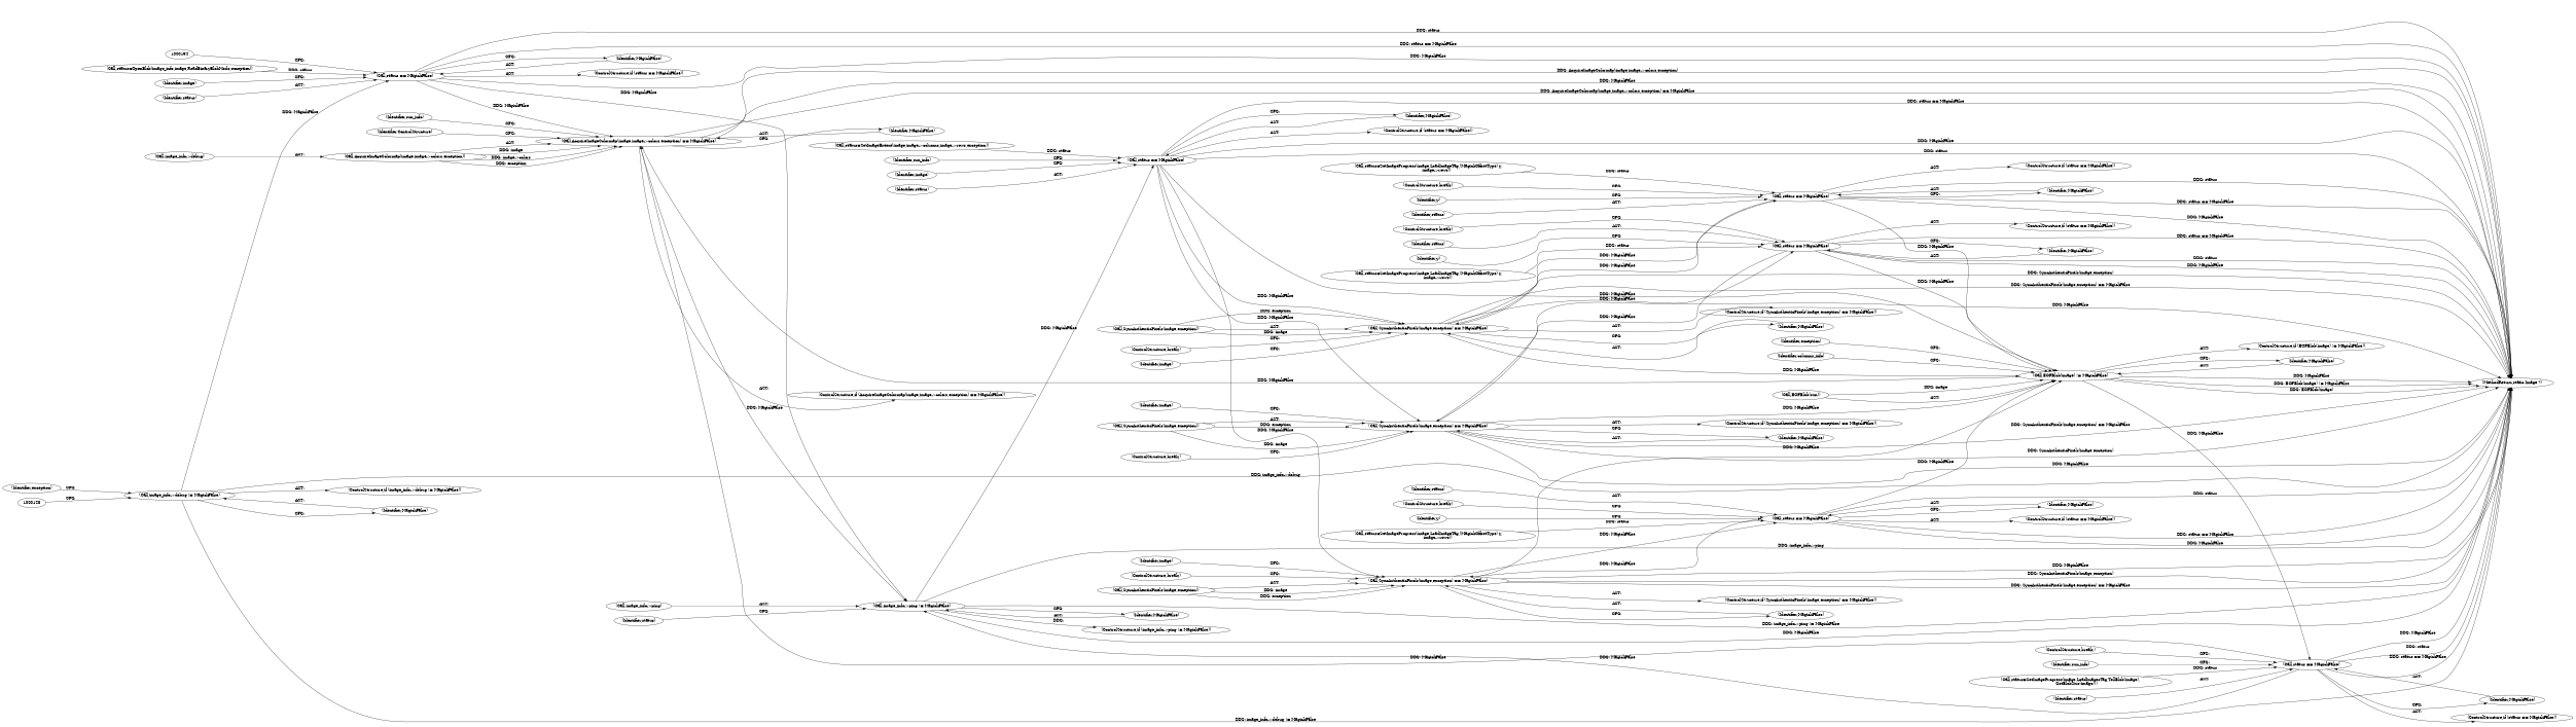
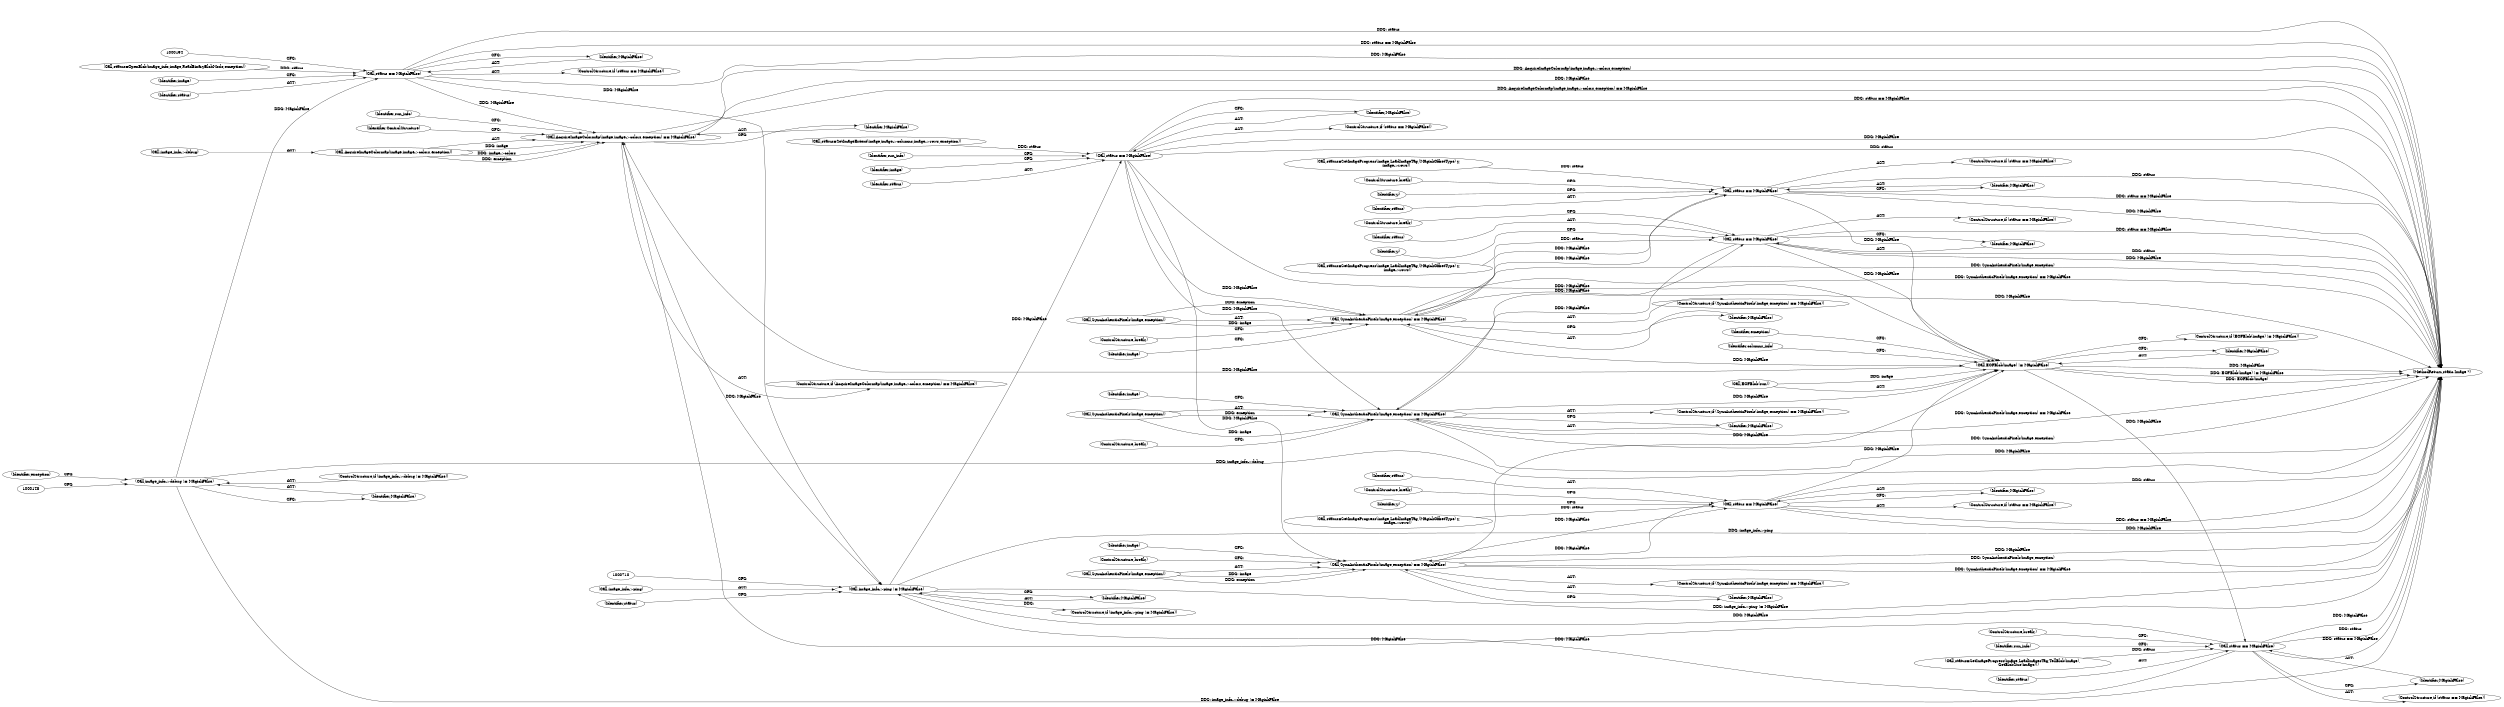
  digraph {
    rankdir=LR
    n1 [label="(Call,image_info->debug != MagickFalse)"]
    n2 [label="(Call,status == MagickFalse)"]
    n3 [label="(MethodReturn,static Image *)"]
    n4 [label="(ControlStructure,if (image_info->debug != MagickFalse))"]
    n5 [label="(Identifier,MagickFalse)"]
    n6 [label="(Call,AcquireImageColormap(image,image->colors,exception) == MagickFalse)"]
    n7 [label="(Call,image_info->ping != MagickFalse)"]
    n8 [label="(Identifier,MagickFalse)"]
    n9 [label="(ControlStructure,if (status == MagickFalse))"]
    n10 [label="(Identifier,MagickFalse)"]
    n11 [label="(ControlStructure,if (AcquireImageColormap(image,image->colors,exception) == MagickFalse))"]
    n12 [label="(Call,status == MagickFalse)"]
    n13 [label="(Identifier,MagickFalse)"]
    n14 [label="(ControlStructure,if (image_info->ping != MagickFalse))"]
    n15 [label="(Call,SyncAuthenticPixels(image,exception) == MagickFalse)"]
    n16 [label="(Call,EOFBlob(image) != MagickFalse)"]
    n17 [label="(Call,SyncAuthenticPixels(image,exception) == MagickFalse)"]
    n18 [label="(Call,SyncAuthenticPixels(image,exception) == MagickFalse)"]
    n19 [label="(ControlStructure,if (status == MagickFalse))"]
    n20 [label="(Identifier,MagickFalse)"]
    n21 [label="(Call,status == MagickFalse)"]
    n22 [label="(ControlStructure,if (SyncAuthenticPixels(image,exception) == MagickFalse))"]
    n23 [label="(Identifier,MagickFalse)"]
    n24 [label="(Call,status == MagickFalse)"]
    n25 [label="(ControlStructure,if (EOFBlob(image) != MagickFalse))"]
    n26 [label="(Identifier,MagickFalse)"]
    n27 [label="(Call,status == MagickFalse)"]
    n28 [label="(ControlStructure,if (SyncAuthenticPixels(image,exception) == MagickFalse))"]
    n29 [label="(Identifier,MagickFalse)"]
    n30 [label="(Call,status == MagickFalse)"]
    n31 [label="(Identifier,MagickFalse)"]
    n32 [label="(ControlStructure,if (SyncAuthenticPixels(image,exception) == MagickFalse))"]
    n33 [label="(ControlStructure,if (status == MagickFalse))"]
    n34 [label="(Identifier,MagickFalse)"]
    n35 [label="(ControlStructure,if (status == MagickFalse))"]
    n36 [label="(Identifier,MagickFalse)"]
    n37 [label="(Identifier,MagickFalse)"]
    n38 [label="(ControlStructure,if (status == MagickFalse))"]
    n39 [label="(Identifier,MagickFalse)"]
    n40 [label="(ControlStructure,if (status == MagickFalse))"]
    n41 [label="(Call,AcquireImageColormap(image,image->colors,exception))"]
    n42 [label="(Call,status=SetImageProgress(image,LoadImageTag,(MagickOffsetType) y,\n              image->rows))"]
    n43 [label="(ControlStructure,break;)"]
    n44 [label="(Identifier,y)"]
    n45 [label="(Call,status=SetImageProgress(image,LoadImageTag,(MagickOffsetType) y,\n                image->rows))"]
    n46 [label="(Call,image_info->ping)"]
    n47 [label="(Identifier,y)"]
    n48 [label="(Identifier,sun_info)"]
    n49 [label="(Call,status=SetImageProgress(image,LoadImageTag,(MagickOffsetType) y,\n                image->rows))"]
    n50 [label="(Call,status=OpenBlob(image_info,image,ReadBinaryBlobMode,exception))"]
    n51 [label="(Identifier,sun_info)"]
    n52 [label="(Identifier,sun_info)"]
    n53 [label="(Identifier,ControlStructure)"]
    n54 [label="(Identifier,image)"]
    n55 [label="(ControlStructure,break;)"]
    n56 [label="(Identifier,image)"]
    n57 [label="(Call,SyncAuthenticPixels(image,exception))"]
    n58 [label="(Call,SyncAuthenticPixels(image,exception))"]
    n59 [label="(Call,image_info->debug)"]
    n60 [label="(Call,SyncAuthenticPixels(image,exception))"]
    n61 [label="(Identifier,image)"]
    n62 [label="(Identifier,exception)"]
    n63 [label="(Identifier,status)"]
    n64 [label="(ControlStructure,break;)"]
    n65 [label="(Identifier,status)"]
    n66 [label="(Identifier,status)"]
    n67 [label="(Identifier,exception)"]
    n68 [label="(Identifier,status)"]
    n69 [label="(ControlStructure,break;)"]
    n70 [label="(Call,status=SetImageProgress(image,LoadImagesTag,TellBlob(image),\n          GetBlobSize(image)))"]
    n71 [label="(Identifier,columns_info)"]
    n72 [label="(Identifier,image)"]
    n73 [label="(ControlStructure,break;)"]
    n74 [label="(Identifier,y)"]
    n75 [label="(Identifier,status)"]
    n76 [label="(ControlStructure,break;)"]
    n77 [label="(Identifier,status)"]
    n78 [label="(Call,status=SetImageExtent(image,image->columns,image->rows,exception))"]
    n79 [label="(Identifier,image)"]
    n80 [label="(Identifier,status)"]
    n81 [label="(ControlStructure,break;)"]
    n82 [label="(Call,EOFBlob(sun))"]
    1000148
    1000194
+   1000710
    n1 -> n2 [label="DDG: MagickFalse"]
    n1 -> n3 [label="DDG: image_info->debug != MagickFalse"]
    n1 -> n3 [label="DDG: image_info->debug"]
-   n1 -> n4 [label="AST: "]
+   n4 -> n1 [label="AST: "]
    n1 -> n5 [label="CFG: "]
    n2 -> n3 [label="DDG: status"]
    n2 -> n3 [label="DDG: status == MagickFalse"]
    n2 -> n3 [label="DDG: MagickFalse"]
    n2 -> n6 [label="DDG: MagickFalse"]
    n2 -> n7 [label="DDG: MagickFalse"]
    n2 -> n8 [label="CFG: "]
    n2 -> n9 [label="AST: "]
    n5 -> n1 [label="AST: "]
    n6 -> n3 [label="DDG: AcquireImageColormap(image,image->colors,exception) == MagickFalse"]
    n6 -> n3 [label="DDG: AcquireImageColormap(image,image->colors,exception)"]
    n6 -> n3 [label="DDG: MagickFalse"]
    n6 -> n7 [label="DDG: MagickFalse"]
    n6 -> n10 [label="CFG: "]
    n6 -> n11 [label="AST: "]
    n7 -> n3 [label="DDG: image_info->ping != MagickFalse"]
    n7 -> n3 [label="DDG: MagickFalse"]
    n7 -> n3 [label="DDG: image_info->ping"]
    n7 -> n12 [label="DDG: MagickFalse"]
    n7 -> n13 [label="CFG: "]
    n7 -> n14 [label="DDG: "]
    n8 -> n2 [label="AST: "]
    n10 -> n6 [label="AST: "]
    n12 -> n3 [label="DDG: MagickFalse"]
    n12 -> n3 [label="DDG: status"]
    n12 -> n3 [label="DDG: status == MagickFalse"]
    n12 -> n15 [label="DDG: MagickFalse"]
    n12 -> n16 [label="DDG: MagickFalse"]
    n12 -> n17 [label="DDG: MagickFalse"]
    n12 -> n18 [label="DDG: MagickFalse"]
    n12 -> n19 [label="AST: "]
    n12 -> n20 [label="CFG: "]
    n13 -> n7 [label="AST: "]
    n15 -> n3 [label="DDG: SyncAuthenticPixels(image,exception)"]
    n15 -> n3 [label="DDG: SyncAuthenticPixels(image,exception) == MagickFalse"]
    n15 -> n3 [label="DDG: MagickFalse"]
    n15 -> n16 [label="DDG: MagickFalse"]
    n15 -> n21 [label="DDG: MagickFalse"]
    n15 -> n22 [label="AST: "]
    n15 -> n23 [label="CFG: "]
    n16 -> n3 [label="DDG: EOFBlob(image) != MagickFalse"]
    n16 -> n3 [label="DDG: EOFBlob(image)"]
    n16 -> n3 [label="DDG: MagickFalse"]
    n16 -> n6 [label="DDG: MagickFalse"]
    n16 -> n24 [label="DDG: MagickFalse"]
-   n16 -> n25 [label="AST: "]
+   n16 -> n25 [label="CFG: "]
    n16 -> n26 [label="CFG: "]
    n17 -> n3 [label="DDG: MagickFalse"]
    n17 -> n3 [label="DDG: SyncAuthenticPixels(image,exception) == MagickFalse"]
    n17 -> n3 [label="DDG: SyncAuthenticPixels(image,exception)"]
    n17 -> n16 [label="DDG: MagickFalse"]
    n17 -> n27 [label="DDG: MagickFalse"]
    n17 -> n28 [label="AST: "]
    n17 -> n29 [label="CFG: "]
    n18 -> n3 [label="DDG: MagickFalse"]
    n18 -> n3 [label="DDG: SyncAuthenticPixels(image,exception)"]
    n18 -> n3 [label="DDG: SyncAuthenticPixels(image,exception) == MagickFalse"]
    n18 -> n16 [label="DDG: MagickFalse"]
    n18 -> n30 [label="DDG: MagickFalse"]
    n18 -> n31 [label="CFG: "]
    n18 -> n32 [label="AST: "]
    n20 -> n12 [label="AST: "]
    n21 -> n3 [label="DDG: status == MagickFalse"]
    n21 -> n3 [label="DDG: MagickFalse"]
    n21 -> n3 [label="DDG: status"]
    n21 -> n15 [label="DDG: MagickFalse"]
    n21 -> n16 [label="DDG: MagickFalse"]
    n21 -> n33 [label="AST: "]
    n21 -> n34 [label="CFG: "]
    n23 -> n15 [label="AST: "]
    n24 -> n3 [label="DDG: status == MagickFalse"]
    n24 -> n3 [label="DDG: MagickFalse"]
    n24 -> n3 [label="DDG: status"]
    n24 -> n6 [label="DDG: MagickFalse"]
    n24 -> n7 [label="DDG: MagickFalse"]
    n24 -> n35 [label="AST: "]
    n24 -> n36 [label="CFG: "]
    n26 -> n16 [label="AST: "]
    n27 -> n3 [label="DDG: status == MagickFalse"]
    n27 -> n3 [label="DDG: status"]
    n27 -> n3 [label="DDG: MagickFalse"]
    n27 -> n16 [label="DDG: MagickFalse"]
    n27 -> n17 [label="DDG: MagickFalse"]
    n27 -> n37 [label="CFG: "]
    n27 -> n38 [label="AST: "]
    n29 -> n17 [label="AST: "]
    n30 -> n3 [label="DDG: status == MagickFalse"]
    n30 -> n3 [label="DDG: MagickFalse"]
    n30 -> n3 [label="DDG: status"]
    n30 -> n16 [label="DDG: MagickFalse"]
    n30 -> n18 [label="DDG: MagickFalse"]
    n30 -> n39 [label="CFG: "]
    n30 -> n40 [label="AST: "]
    n31 -> n18 [label="AST: "]
    n34 -> n21 [label="AST: "]
    n36 -> n24 [label="AST: "]
    n37 -> n27 [label="AST: "]
    n39 -> n30 [label="AST: "]
    n41 -> n6 [label="AST: "]
    n41 -> n6 [label="DDG: image"]
    n41 -> n6 [label="DDG: image->colors"]
    n41 -> n6 [label="DDG: exception"]
    n42 -> n21 [label="DDG: status"]
    n43 -> n24 [label="CFG: "]
    n44 -> n27 [label="CFG: "]
    n45 -> n27 [label="DDG: status"]
    n46 -> n7 [label="AST: "]
    n47 -> n30 [label="CFG: "]
    n48 -> n6 [label="CFG: "]
    n49 -> n30 [label="DDG: status"]
    n50 -> n2 [label="DDG: status"]
    n51 -> n12 [label="CFG: "]
    n52 -> n24 [label="CFG: "]
    n53 -> n6 [label="CFG: "]
    n54 -> n12 [label="CFG: "]
    n55 -> n21 [label="CFG: "]
    n56 -> n15 [label="CFG: "]
    n57 -> n18 [label="AST: "]
    n57 -> n18 [label="DDG: image"]
    n57 -> n18 [label="DDG: exception"]
    n58 -> n15 [label="AST: "]
    n58 -> n15 [label="DDG: image"]
    n58 -> n15 [label="DDG: exception"]
    n59 -> n41 [label="AST: "]
    n60 -> n17 [label="AST: "]
    n60 -> n17 [label="DDG: image"]
    n60 -> n17 [label="DDG: exception"]
    n61 -> n2 [label="CFG: "]
    n62 -> n16 [label="CFG: "]
    n63 -> n30 [label="AST: "]
    n64 -> n27 [label="CFG: "]
    n65 -> n24 [label="AST: "]
    n66 -> n27 [label="AST: "]
    n67 -> n1 [label="CFG: "]
    n68 -> n12 [label="AST: "]
    n69 -> n17 [label="CFG: "]
    n70 -> n24 [label="DDG: status"]
    n71 -> n16 [label="CFG: "]
    n72 -> n18 [label="CFG: "]
    n73 -> n30 [label="CFG: "]
    n74 -> n21 [label="CFG: "]
    n75 -> n2 [label="AST: "]
    n76 -> n18 [label="CFG: "]
    n77 -> n7 [label="CFG: "]
    n78 -> n12 [label="DDG: status"]
    n79 -> n17 [label="CFG: "]
    n80 -> n21 [label="AST: "]
    n81 -> n15 [label="CFG: "]
    n82 -> n16 [label="AST: "]
    n82 -> n16 [label="DDG: image"]
    1000148 -> n1 [label="CFG: "]
    1000194 -> n2 [label="CFG: "]
+   1000710 -> n7 [label="CFG: "]
  }
